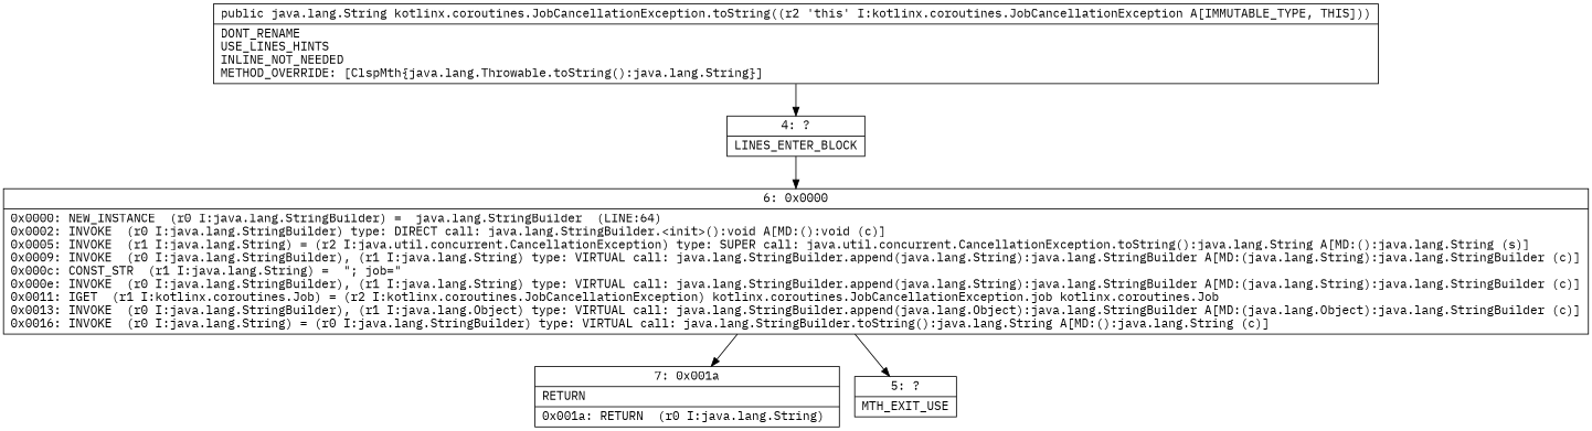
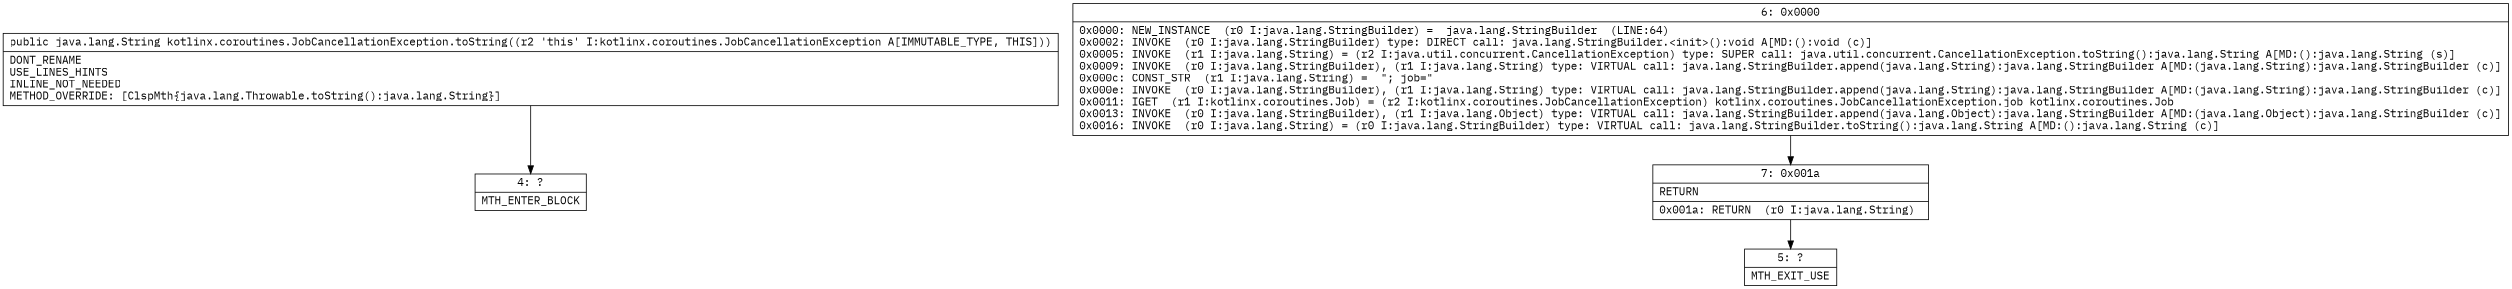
  digraph {
    fontname="IBM Plex Mono"
    node [fontname="IBM Plex Mono" shape=record]
    edge [fontname="IBM Plex Mono"]
-   n1 [label="{4\:\ ?|LINES_ENTER_BLOCK\l}"]
+   n1 [label="{4\:\ ?|MTH_ENTER_BLOCK\l}"]
    n2 [label="{6\:\ 0x0000|0x0000: NEW_INSTANCE  (r0 I:java.lang.StringBuilder) =  java.lang.StringBuilder  (LINE:64)\l0x0002: INVOKE  (r0 I:java.lang.StringBuilder) type: DIRECT call: java.lang.StringBuilder.\<init\>():void A[MD:():void (c)]\l0x0005: INVOKE  (r1 I:java.lang.String) = (r2 I:java.util.concurrent.CancellationException) type: SUPER call: java.util.concurrent.CancellationException.toString():java.lang.String A[MD:():java.lang.String (s)]\l0x0009: INVOKE  (r0 I:java.lang.StringBuilder), (r1 I:java.lang.String) type: VIRTUAL call: java.lang.StringBuilder.append(java.lang.String):java.lang.StringBuilder A[MD:(java.lang.String):java.lang.StringBuilder (c)]\l0x000c: CONST_STR  (r1 I:java.lang.String) =  \"; job=\" \l0x000e: INVOKE  (r0 I:java.lang.StringBuilder), (r1 I:java.lang.String) type: VIRTUAL call: java.lang.StringBuilder.append(java.lang.String):java.lang.StringBuilder A[MD:(java.lang.String):java.lang.StringBuilder (c)]\l0x0011: IGET  (r1 I:kotlinx.coroutines.Job) = (r2 I:kotlinx.coroutines.JobCancellationException) kotlinx.coroutines.JobCancellationException.job kotlinx.coroutines.Job \l0x0013: INVOKE  (r0 I:java.lang.StringBuilder), (r1 I:java.lang.Object) type: VIRTUAL call: java.lang.StringBuilder.append(java.lang.Object):java.lang.StringBuilder A[MD:(java.lang.Object):java.lang.StringBuilder (c)]\l0x0016: INVOKE  (r0 I:java.lang.String) = (r0 I:java.lang.StringBuilder) type: VIRTUAL call: java.lang.StringBuilder.toString():java.lang.String A[MD:():java.lang.String (c)]\l}"]
    n3 [label="{7\:\ 0x001a|RETURN\l|0x001a: RETURN  (r0 I:java.lang.String) \l}"]
    n4 [label="{5\:\ ?|MTH_EXIT_USE\l}"]
    n5 [label="{public java.lang.String kotlinx.coroutines.JobCancellationException.toString((r2 'this' I:kotlinx.coroutines.JobCancellationException A[IMMUTABLE_TYPE, THIS]))  | DONT_RENAME\lUSE_LINES_HINTS\lINLINE_NOT_NEEDED\lMETHOD_OVERRIDE: [ClspMth\{java.lang.Throwable.toString():java.lang.String\}]\l}"]
-   n1 -> n2
    n2 -> n3
-   n2 -> n4
+   n3 -> n4
    n5 -> n1
  }
